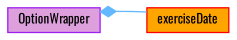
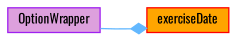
  digraph {
    rankdir=LR
    fontname=Oswald
    node [fontname=Oswald fontsize=10 shape=box style=filled]
    n1 [color=purple fillcolor=plum fontcolor=black height=0.2 label=OptionWrapper width=0.4]
    n2 [color=red fillcolor=orange height=0.2 label=exerciseDate width=0.4]
-   n2 -> n1 [color=steelblue1 fontname=Oswald fontsize=10 labelfontname=Helvetica labelfontsize=10 style=solid arrowhead=diamond]
+   n1 -> n2 [color=steelblue1 fontname=Oswald fontsize=10 labelfontname=Helvetica labelfontsize=10 style=solid arrowhead=diamond]
  }
